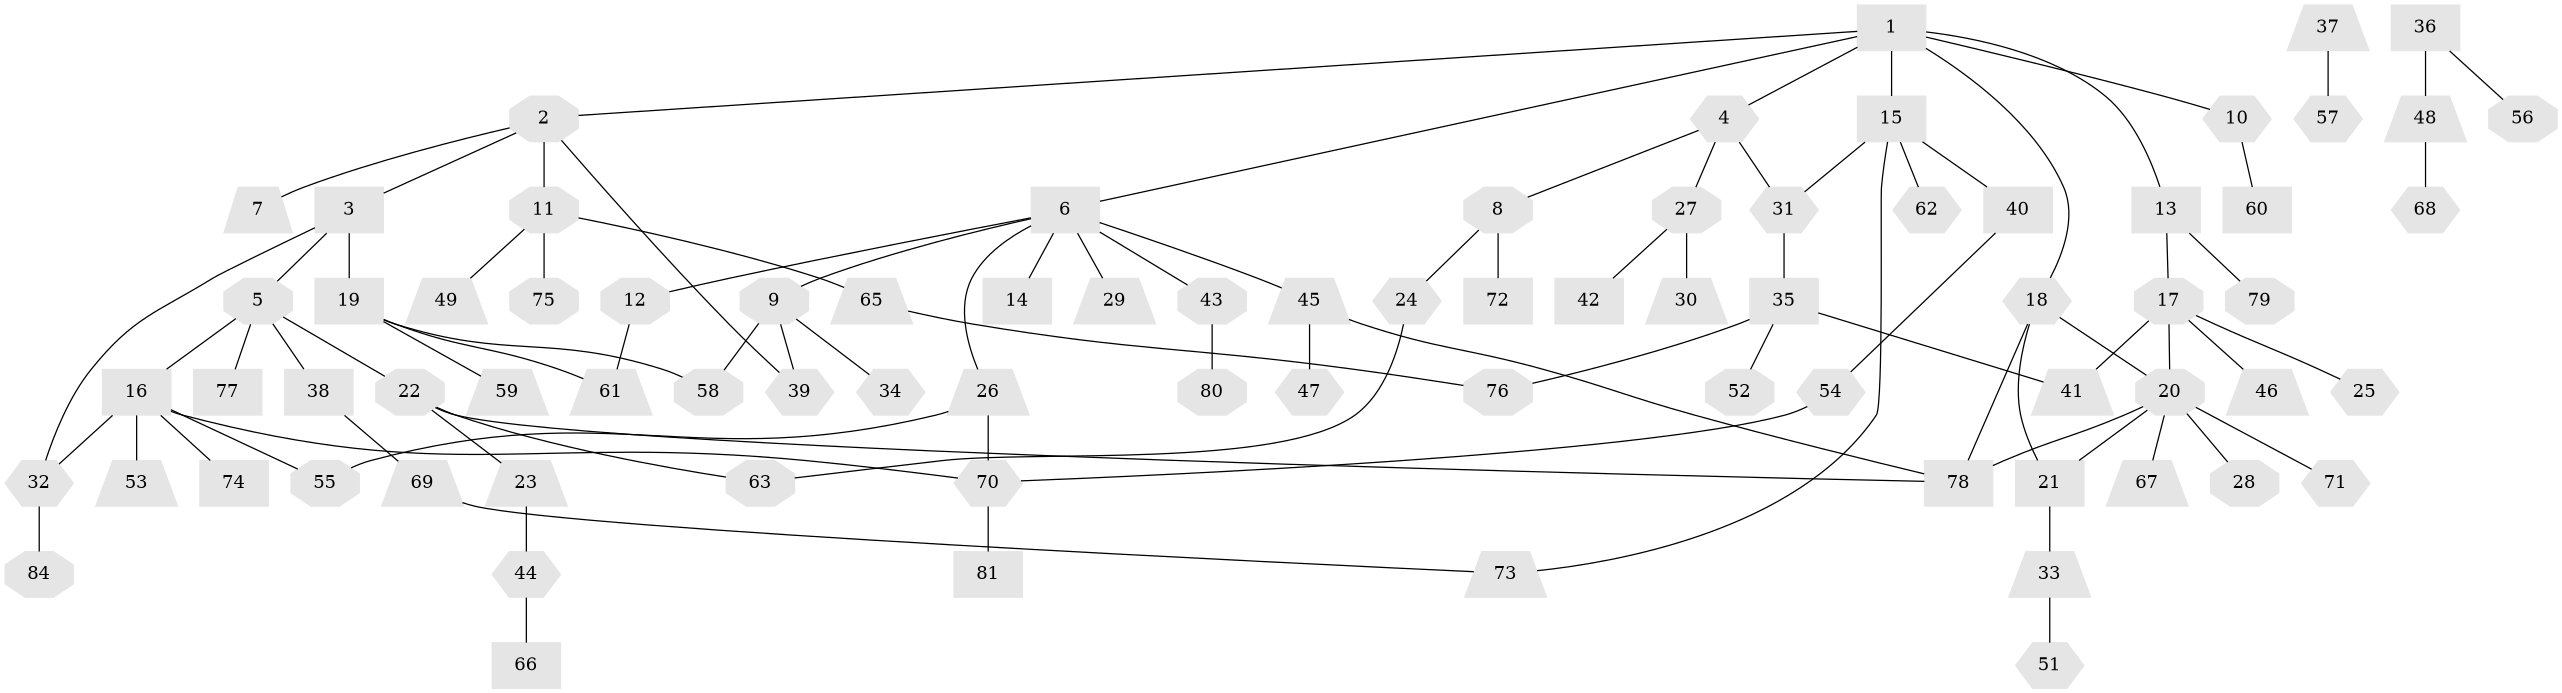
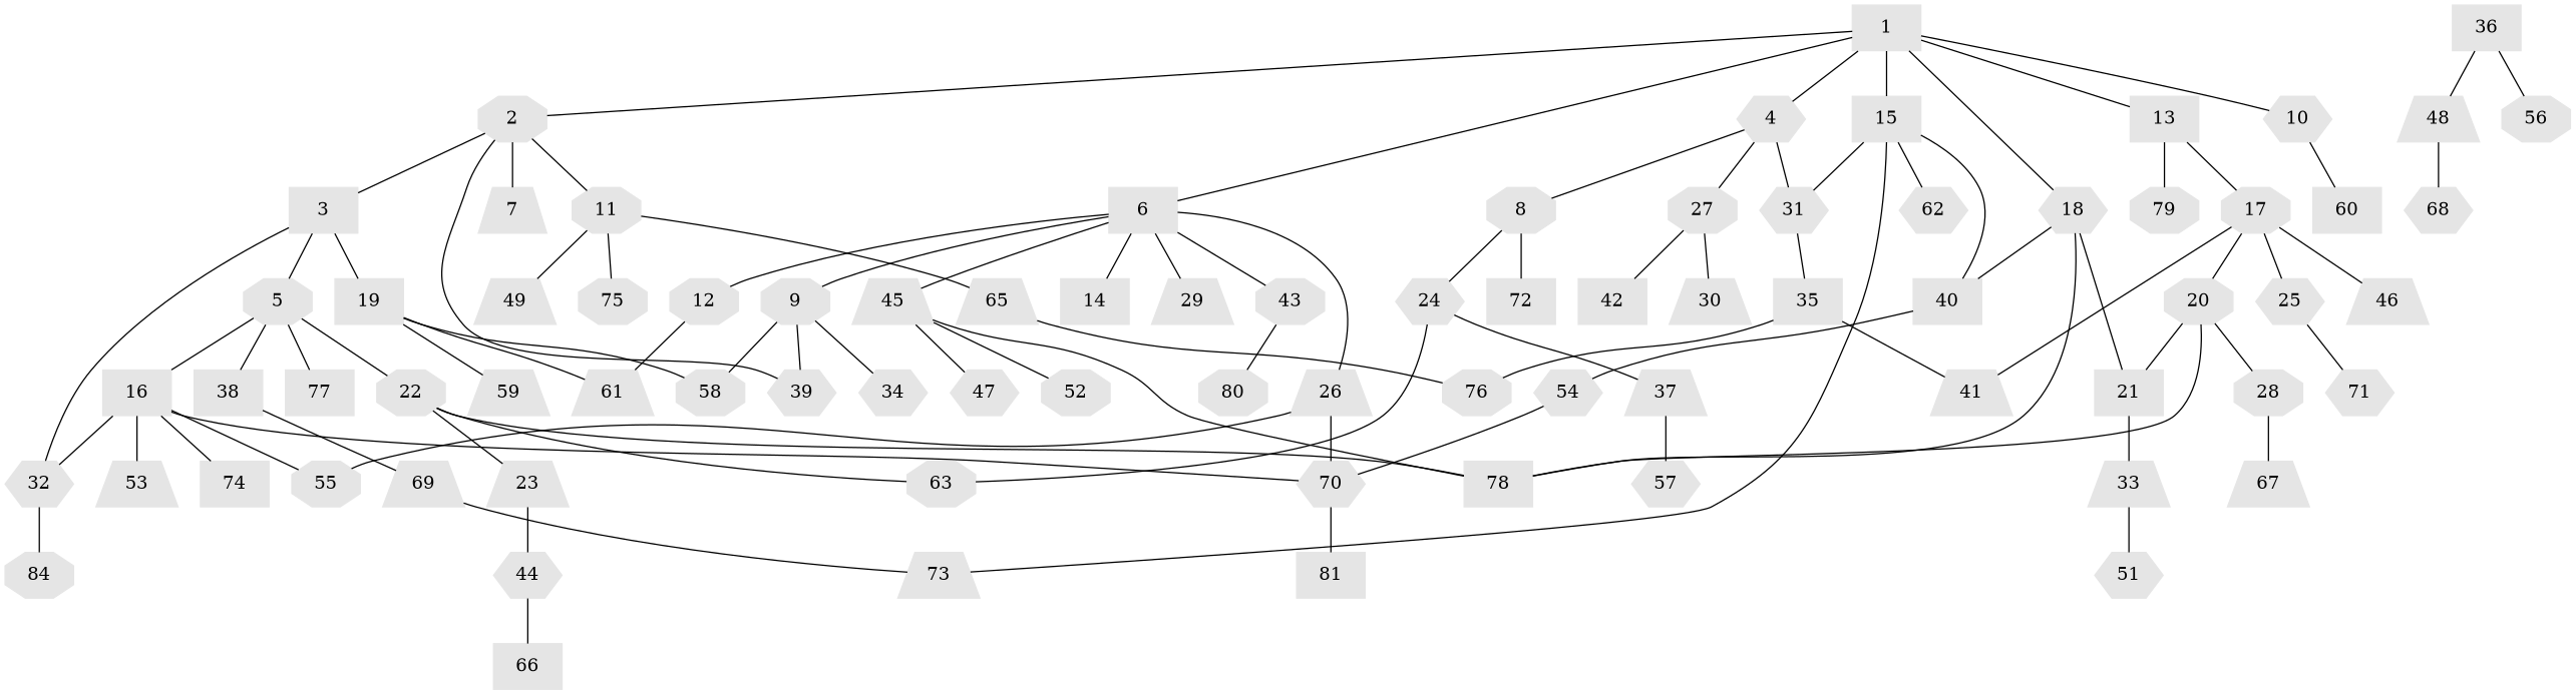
  graph {
    node [color=gray90 shape=octagon style=filled]
    1 [shape=box]
    2
    4 [shape=hexagon]
    6 [shape=box]
    10 [shape=hexagon]
    13 [shape=box]
    15 [shape=box]
    18 [shape=hexagon]
    3 [shape=box]
    7 [shape=trapezium]
    11
    39 [shape=hexagon]
    8
    27
    31 [shape=hexagon]
    9
    12
    14 [shape=box]
    26 [shape=trapezium]
    29 [shape=trapezium]
    43
    45 [shape=trapezium]
    60 [shape=box]
    17
    79
    40 [shape=box]
    62 [shape=hexagon]
    73 [shape=trapezium]
    21 [shape=box]
    78 [shape=box]
    5
    19 [shape=box]
    32 [shape=hexagon]
    49 [shape=trapezium]
    65 [shape=trapezium]
    75
    16 [shape=box]
    22
    38 [shape=box]
    77 [shape=box]
    58
    61 [shape=trapezium]
    59 [shape=trapezium]
    n44 [label=84]
    24 [shape=hexagon]
    72 [shape=box]
    30 [shape=trapezium]
    42 [shape=box]
    35 [shape=box]
    53 [shape=trapezium]
    55
    70 [shape=hexagon]
    74 [shape=box]
    23 [shape=trapezium]
    63
    69 [shape=trapezium]
    34 [shape=hexagon]
    80
    47 [shape=hexagon]
    37 [shape=trapezium]
    76
    20
    25 [shape=hexagon]
    41 [shape=trapezium]
    46 [shape=trapezium]
    54 [shape=hexagon]
    36 [shape=box]
    48 [shape=trapezium]
    56
    81 [shape=box]
    28
    71 [shape=hexagon]
    33 [shape=trapezium]
    67 [shape=trapezium]
    51 [shape=hexagon]
    44 [shape=hexagon]
    66 [shape=box]
    57 [shape=hexagon]
    52
    68 [shape=hexagon]
    1 -- 2
    1 -- 4
    1 -- 6
    1 -- 10
    1 -- 13
    1 -- 15
    1 -- 18
    2 -- 3
    2 -- 7
    2 -- 11
    2 -- 39
    4 -- 8
    4 -- 27
    4 -- 31
    6 -- 9
    6 -- 12
    6 -- 14
    6 -- 26
    6 -- 29
    6 -- 43
    6 -- 45
    10 -- 60
    13 -- 17
    13 -- 79
    15 -- 31
    15 -- 40
    15 -- 62
    15 -- 73
-   18 -- 20
+   18 -- 40
    18 -- 21
    18 -- 78
    3 -- 5
    3 -- 19
    3 -- 32
    11 -- 49
    11 -- 65
    11 -- 75
    8 -- 24
    8 -- 72
    27 -- 30
    27 -- 42
    31 -- 35
    9 -- 39
    9 -- 58
    9 -- 34
    12 -- 61
    26 -- 55
    26 -- 70
    43 -- 80
    45 -- 78
    45 -- 47
    17 -- 20
    17 -- 25
    17 -- 41
    17 -- 46
    40 -- 54
    21 -- 33
    5 -- 16
    5 -- 22
    5 -- 38
    5 -- 77
    19 -- 58
    19 -- 61
    19 -- 59
    32 -- n44
    65 -- 76
    16 -- 32
    16 -- 53
    16 -- 55
    16 -- 70
    16 -- 74
    22 -- 78
    22 -- 23
    22 -- 63
    38 -- 69
    24 -- 63
+   24 -- 37
    35 -- 76
    35 -- 41
-   35 -- 52
+   45 -- 52
    70 -- 81
    23 -- 44
    69 -- 73
    37 -- 57
    20 -- 21
    20 -- 78
    20 -- 28
-   20 -- 71
+   25 -- 71
    54 -- 70
    36 -- 48
    36 -- 56
    48 -- 68
-   20 -- 67
+   28 -- 67
    33 -- 51
    44 -- 66
  }
